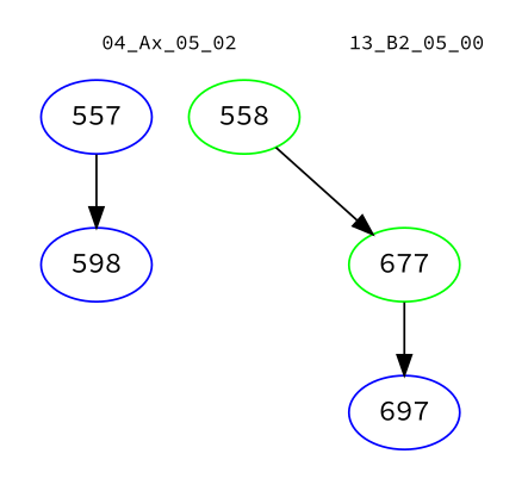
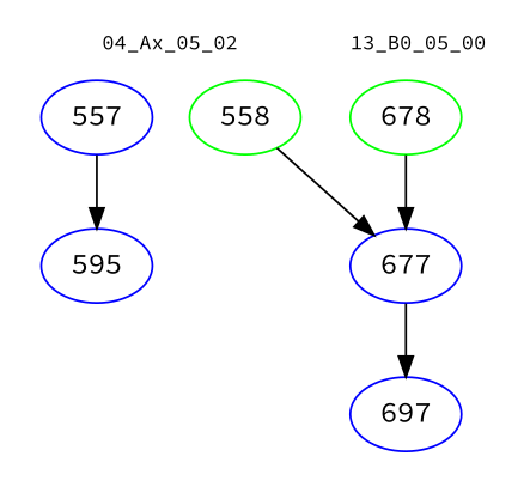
  digraph {
    fontname="Source Code Pro"
    node [color=blue fontname="Source Code Pro"]
    edge [color=black fontname="Source Code Pro"]
    n1 [color=green label=558]
    n2 [label=557]
-   n3 [label=598]
-   n5 [color=green label=677]
+   n3 [label=595]
+   n4 [color=green label=678]
+   n5 [label=677]
    n6 [label=697]
    subgraph cluster_1 {
      color=white
      fontsize=10
      label="04_Ax_05_02"
      n1
      n2
      n3
    }
    subgraph cluster_2 {
      color=white
      fontsize=10
-     label="13_B2_05_00"
+     label="13_B0_05_00"
+     n4
      n5
      n6
    }
    n1 -> n5
    n2 -> n3
+   n4 -> n5
    n5 -> n6
  }
